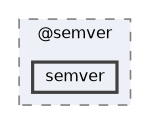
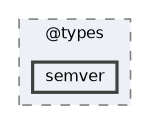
  digraph {
    compound=true
    fontname="DejaVu Sans"
    n1 [color=grey25 fillcolor="#edf0f7" fontname="DejaVu Sans" fontsize=10 height=0.2 label=semver shape=box style="filled,bold" width=0.4]
    subgraph cluster_1 {
      bgcolor="#edf0f7"
      fontsize=10
-     label="@semver"
+     label="@types"
      pencolor=grey50
      style="filled,dashed"
      n1
    }
  }
